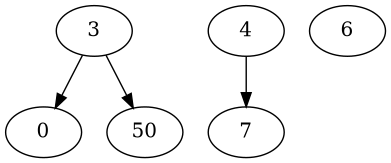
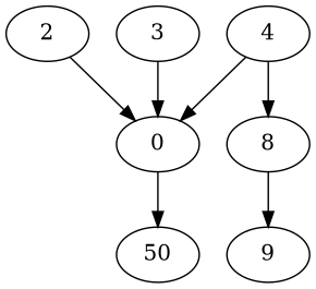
  digraph {
    node [alpha=0.11]
+   2 [alpha=0.13 expect_size=30949376]
    n2 [alpha=0.00 expect_size=38333440 label=0]
    n3 [expect_size=7821312 label=50]
    3 [alpha=0.02 expect_size=45955072]
    4 [alpha=0.19 expect_size=43271168]
-   7 [alpha=0.08 expect_size=16408576]
-   6 [alpha=0.15 expect_size=42670080]
-   3 -> n3
+   7 [alpha=0.08 expect_size=16408576 label=8]
+   9 [expect_size=30852096]
+   2 -> n2
+   n2 -> n3
    3 -> n2
+   4 -> n2
    4 -> 7
+   7 -> 9
  }
